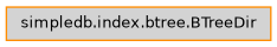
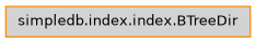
  digraph {
    rankdir=LR
-   n1 [color=darkorange fillcolor=lightgrey fontname=Helvetica fontsize=10 height=0.2 label="simpledb.index.btree.BTreeDir" shape=record style=filled width=0.4]
+   n1 [color=darkorange fillcolor=lightgrey fontname=Helvetica fontsize=10 height=0.2 label="simpledb.index.index.BTreeDir" shape=record style=filled width=0.4]
  }
